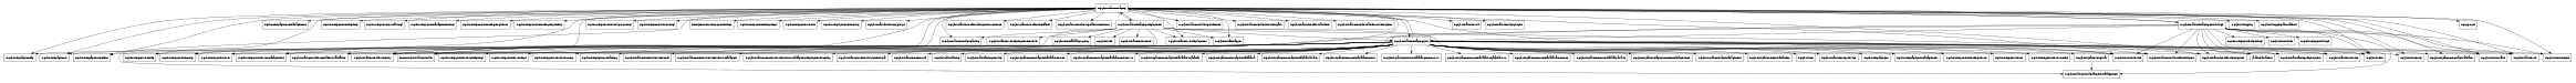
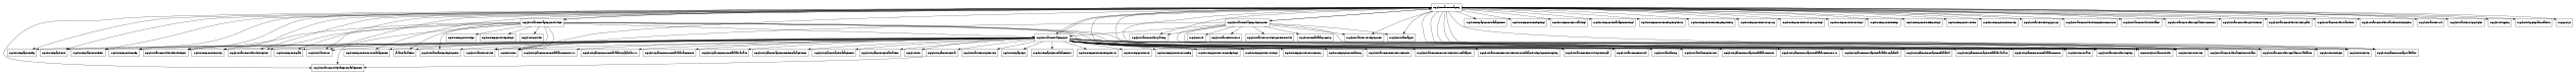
  digraph {
    node [fontsize=10.0 shape=box]
    org_jboss_as_messaging
    org_hornetq_api_config
    org_hornetq_api_core
    org_hornetq_api_core_client
    org_hornetq_api_core_management
    org_hornetq_core_config
    org_hornetq_core_config_impl
    org_hornetq_core_journal_impl
    org_hornetq_core_management_impl
    org_hornetq_core_remoting_impl_invm
    org_hornetq_core_remoting_impl_netty
    org_hornetq_core_security
-   org_hornetq_core_server
+   org_hornetq_core_server [label=org_hornetq_core_path]
+   org_hornetq_core_server_group
    org_hornetq_core_server_group_impl
    org_hornetq_core_server_impl
    org_hornetq_core_server_management
-   org_hornetq_core_settings [label=description_hornetq_core_settings]
+   org_hornetq_core_settings
    org_hornetq_core_settings_impl
    org_hornetq_core_version
    org_hornetq_spi_core_security
    org_jboss_as_clustering_jgroups
    n23 [label=common_jboss_as_controller]
+   org_jboss_as_controller_access_constraint
    org_jboss_as_controller_access_management
    org_jboss_as_controller_client_helpers
    org_jboss_as_controller_descriptions
    org_jboss_as_controller_descriptions_common
    org_jboss_as_controller_interfaces
    org_jboss_as_controller_operations_common
    org_jboss_as_controller_operations_validation
    org_jboss_as_controller_parsing
    org_jboss_as_controller_persistence
    org_jboss_as_controller_registry
    org_jboss_as_controller_services_path
    org_jboss_as_controller_transform
    org_jboss_as_controller_transform_description
    org_jboss_as_messaging_deployment
    org_jboss_as_messaging_jms
    org_jboss_as_messaging_jms_bridge
    org_jboss_as_network
    org_jboss_as_security_plugins
    org_jboss_as_server
    org_jboss_as_server_deployment
    org_jboss_dmr
    org_jboss_logging
    org_jboss_logging_annotations
    org_jboss_msc_inject
    org_jboss_msc_service
    org_jboss_msc_value
    org_jboss_security
    org_jboss_staxmapper
    org_jgroups
    org_jboss_jca_common_api_validator
    org_jboss_as_ee_structure
    org_jboss_as_server_deployment_module
    org_jboss_metadata_property
    org_jboss_vfs
    org_jboss_as_security_service
    javax_transaction
    org_hornetq_api_jms
    org_hornetq_api_jms_management
    org_hornetq_core_remoting_server
    org_hornetq_jms_server
    org_hornetq_jms_server_config
    org_hornetq_jms_server_config_impl
    org_hornetq_jms_server_impl
    org_hornetq_jms_server_recovery
    org_hornetq_spi_core_naming
    org_jboss_as_connector_services_mdr
    org_jboss_as_connector_services_resourceadapters
    org_jboss_as_connector_services_resourceadapters_deployment_registry
    org_jboss_as_connector_subsystems_jca
    org_jboss_as_connector_util
    org_jboss_as_naming
    org_jboss_as_naming_deployment
    org_jboss_as_naming_service
    org_jboss_as_txn_service
    org_jboss_jca_common_api_metadata_common
    org_jboss_jca_common_api_metadata_common_v10
    org_jboss_jca_common_api_metadata_ironjacamar
    org_jboss_jca_common_api_metadata_ra
    org_jboss_jca_common_api_metadata_ra_ra15
    org_jboss_jca_common_metadata_common
    org_jboss_jca_common_metadata_common_v10
    org_jboss_jca_common_metadata_ironjacamar_v10
    org_jboss_jca_common_metadata_ra_common
    org_jboss_jca_common_metadata_ra_ra15
    org_jboss_jca_core_api_connectionmanager_ccm
    org_jboss_jca_core_api_management
    org_jboss_jca_core_spi_rar
    org_jboss_jca_core_spi_transaction
    org_jboss_tm
    org_hornetq_jms_bridge
    org_hornetq_jms_bridge_impl
    org_jboss_modules
    org_jboss_as_messaging -> org_hornetq_api_config
    org_jboss_as_messaging -> org_hornetq_api_core
    org_jboss_as_messaging -> org_hornetq_api_core_client
    org_jboss_as_messaging -> org_hornetq_api_core_management
    org_jboss_as_messaging -> org_hornetq_core_config
    org_jboss_as_messaging -> org_hornetq_core_config_impl
    org_jboss_as_messaging -> org_hornetq_core_journal_impl
    org_jboss_as_messaging -> org_hornetq_core_management_impl
    org_jboss_as_messaging -> org_hornetq_core_remoting_impl_invm
    org_jboss_as_messaging -> org_hornetq_core_remoting_impl_netty
    org_jboss_as_messaging -> org_hornetq_core_security
    org_jboss_as_messaging -> org_hornetq_core_server
+   org_jboss_as_messaging -> org_hornetq_core_server_group
    org_jboss_as_messaging -> org_hornetq_core_server_group_impl
    org_jboss_as_messaging -> org_hornetq_core_server_impl
    org_jboss_as_messaging -> org_hornetq_core_server_management
    org_jboss_as_messaging -> org_hornetq_core_settings
    org_jboss_as_messaging -> org_hornetq_core_settings_impl
    org_jboss_as_messaging -> org_hornetq_core_version
    org_jboss_as_messaging -> org_hornetq_spi_core_security
    org_jboss_as_messaging -> org_jboss_as_clustering_jgroups
    org_jboss_as_messaging -> n23
+   org_jboss_as_messaging -> org_jboss_as_controller_access_constraint
    org_jboss_as_messaging -> org_jboss_as_controller_access_management
    org_jboss_as_messaging -> org_jboss_as_controller_client_helpers
    org_jboss_as_messaging -> org_jboss_as_controller_descriptions
    org_jboss_as_messaging -> org_jboss_as_controller_descriptions_common
    org_jboss_as_messaging -> org_jboss_as_controller_interfaces
    org_jboss_as_messaging -> org_jboss_as_controller_operations_common
    org_jboss_as_messaging -> org_jboss_as_controller_operations_validation
    org_jboss_as_messaging -> org_jboss_as_controller_parsing
    org_jboss_as_messaging -> org_jboss_as_controller_persistence
    org_jboss_as_messaging -> org_jboss_as_controller_registry
    org_jboss_as_messaging -> org_jboss_as_controller_services_path
    org_jboss_as_messaging -> org_jboss_as_controller_transform
    org_jboss_as_messaging -> org_jboss_as_controller_transform_description
    org_jboss_as_messaging -> org_jboss_as_messaging_deployment
    org_jboss_as_messaging -> org_jboss_as_messaging_jms
    org_jboss_as_messaging -> org_jboss_as_messaging_jms_bridge
    org_jboss_as_messaging -> org_jboss_as_network
    org_jboss_as_messaging -> org_jboss_as_security_plugins
    org_jboss_as_messaging -> org_jboss_as_server
    org_jboss_as_messaging -> org_jboss_as_server_deployment
    org_jboss_as_messaging -> org_jboss_dmr
    org_jboss_as_messaging -> org_jboss_logging
    org_jboss_as_messaging -> org_jboss_logging_annotations
    org_jboss_as_messaging -> org_jboss_msc_inject
    org_jboss_as_messaging -> org_jboss_msc_service
    org_jboss_as_messaging -> org_jboss_msc_value
    org_jboss_as_messaging -> org_jboss_security
    org_jboss_as_messaging -> org_jboss_staxmapper
    org_jboss_as_messaging -> org_jgroups
    org_jboss_as_messaging -> org_jboss_jca_common_api_validator
    org_jboss_as_messaging_deployment -> org_jboss_as_messaging
    org_jboss_as_messaging_deployment -> n23
    org_jboss_as_messaging_deployment -> org_jboss_as_controller_parsing
    org_jboss_as_messaging_deployment -> org_jboss_as_controller_registry
    org_jboss_as_messaging_deployment -> org_jboss_as_messaging_jms
    org_jboss_as_messaging_deployment -> org_jboss_as_server_deployment
    org_jboss_as_messaging_deployment -> org_jboss_dmr
    org_jboss_as_messaging_deployment -> org_jboss_msc_service
    org_jboss_as_messaging_deployment -> org_jboss_staxmapper
    org_jboss_as_messaging_deployment -> org_jboss_as_ee_structure
    org_jboss_as_messaging_deployment -> org_jboss_as_server_deployment_module
    org_jboss_as_messaging_deployment -> org_jboss_metadata_property
    org_jboss_as_messaging_deployment -> org_jboss_vfs
    org_jboss_as_messaging_jms -> org_jboss_as_messaging
    org_jboss_as_messaging_jms -> org_hornetq_api_config
    org_jboss_as_messaging_jms -> org_hornetq_api_core
    org_jboss_as_messaging_jms -> org_hornetq_api_core_client
    org_jboss_as_messaging_jms -> org_hornetq_core_config
    org_jboss_as_messaging_jms -> org_hornetq_core_security
    org_jboss_as_messaging_jms -> org_hornetq_core_server
    org_jboss_as_messaging_jms -> org_hornetq_core_server_management
    org_jboss_as_messaging_jms -> n23
+   org_jboss_as_messaging_jms -> org_jboss_as_controller_access_constraint
    org_jboss_as_messaging_jms -> org_jboss_as_controller_client_helpers
    org_jboss_as_messaging_jms -> org_jboss_as_controller_descriptions
    org_jboss_as_messaging_jms -> org_jboss_as_controller_operations_validation
    org_jboss_as_messaging_jms -> org_jboss_as_controller_registry
    org_jboss_as_messaging_jms -> org_jboss_as_server
    org_jboss_as_messaging_jms -> org_jboss_dmr
    org_jboss_as_messaging_jms -> org_jboss_msc_inject
    org_jboss_as_messaging_jms -> org_jboss_msc_service
    org_jboss_as_messaging_jms -> org_jboss_msc_value
    org_jboss_as_messaging_jms -> org_jboss_security
    org_jboss_as_messaging_jms -> org_jboss_jca_common_api_validator
    org_jboss_as_messaging_jms -> org_jboss_as_security_service
    org_jboss_as_messaging_jms -> javax_transaction
    org_jboss_as_messaging_jms -> org_hornetq_api_jms
    org_jboss_as_messaging_jms -> org_hornetq_api_jms_management
    org_jboss_as_messaging_jms -> org_hornetq_core_remoting_server
    org_jboss_as_messaging_jms -> org_hornetq_jms_server
    org_jboss_as_messaging_jms -> org_hornetq_jms_server_config
    org_jboss_as_messaging_jms -> org_hornetq_jms_server_config_impl
    org_jboss_as_messaging_jms -> org_hornetq_jms_server_impl
    org_jboss_as_messaging_jms -> org_hornetq_jms_server_recovery
    org_jboss_as_messaging_jms -> org_hornetq_spi_core_naming
    org_jboss_as_messaging_jms -> org_jboss_as_connector_services_mdr
    org_jboss_as_messaging_jms -> org_jboss_as_connector_services_resourceadapters
    org_jboss_as_messaging_jms -> org_jboss_as_connector_services_resourceadapters_deployment_registry
    org_jboss_as_messaging_jms -> org_jboss_as_connector_subsystems_jca
    org_jboss_as_messaging_jms -> org_jboss_as_connector_util
    org_jboss_as_messaging_jms -> org_jboss_as_naming
    org_jboss_as_messaging_jms -> org_jboss_as_naming_deployment
    org_jboss_as_messaging_jms -> org_jboss_as_naming_service
    org_jboss_as_messaging_jms -> org_jboss_as_txn_service
    org_jboss_as_messaging_jms -> org_jboss_jca_common_api_metadata_common
    org_jboss_as_messaging_jms -> org_jboss_jca_common_api_metadata_common_v10
    org_jboss_as_messaging_jms -> org_jboss_jca_common_api_metadata_ironjacamar
    org_jboss_as_messaging_jms -> org_jboss_jca_common_api_metadata_ra
    org_jboss_as_messaging_jms -> org_jboss_jca_common_api_metadata_ra_ra15
    org_jboss_as_messaging_jms -> org_jboss_jca_common_metadata_common
    org_jboss_as_messaging_jms -> org_jboss_jca_common_metadata_common_v10
    org_jboss_as_messaging_jms -> org_jboss_jca_common_metadata_ironjacamar_v10
    org_jboss_as_messaging_jms -> org_jboss_jca_common_metadata_ra_common
    org_jboss_as_messaging_jms -> org_jboss_jca_common_metadata_ra_ra15
    org_jboss_as_messaging_jms -> org_jboss_jca_core_api_connectionmanager_ccm
    org_jboss_as_messaging_jms -> org_jboss_jca_core_api_management
    org_jboss_as_messaging_jms -> org_jboss_jca_core_spi_rar
    org_jboss_as_messaging_jms -> org_jboss_jca_core_spi_transaction
    org_jboss_as_messaging_jms -> org_jboss_tm
    org_jboss_as_messaging_jms_bridge -> org_jboss_as_messaging
    org_jboss_as_messaging_jms_bridge -> n23
    org_jboss_as_messaging_jms_bridge -> org_jboss_as_controller_access_management
    org_jboss_as_messaging_jms_bridge -> org_jboss_as_controller_client_helpers
    org_jboss_as_messaging_jms_bridge -> org_jboss_as_controller_descriptions
    org_jboss_as_messaging_jms_bridge -> org_jboss_as_controller_registry
    org_jboss_as_messaging_jms_bridge -> org_jboss_as_messaging_jms
    org_jboss_as_messaging_jms_bridge -> org_jboss_as_server
    org_jboss_as_messaging_jms_bridge -> org_jboss_dmr
-   org_jboss_as_messaging_jms_bridge -> org_jboss_msc_inject
    org_jboss_as_messaging_jms_bridge -> org_jboss_msc_service
    org_jboss_as_messaging_jms_bridge -> org_jboss_msc_value
    org_jboss_as_messaging_jms_bridge -> javax_transaction
    org_jboss_as_messaging_jms_bridge -> org_jboss_as_naming_deployment
    org_jboss_as_messaging_jms_bridge -> org_jboss_as_txn_service
    org_jboss_as_messaging_jms_bridge -> org_hornetq_jms_bridge
    org_jboss_as_messaging_jms_bridge -> org_hornetq_jms_bridge_impl
    org_jboss_as_messaging_jms_bridge -> org_jboss_modules
    org_jboss_jca_core_spi_rar -> org_jboss_as_controller_access_management
  }
